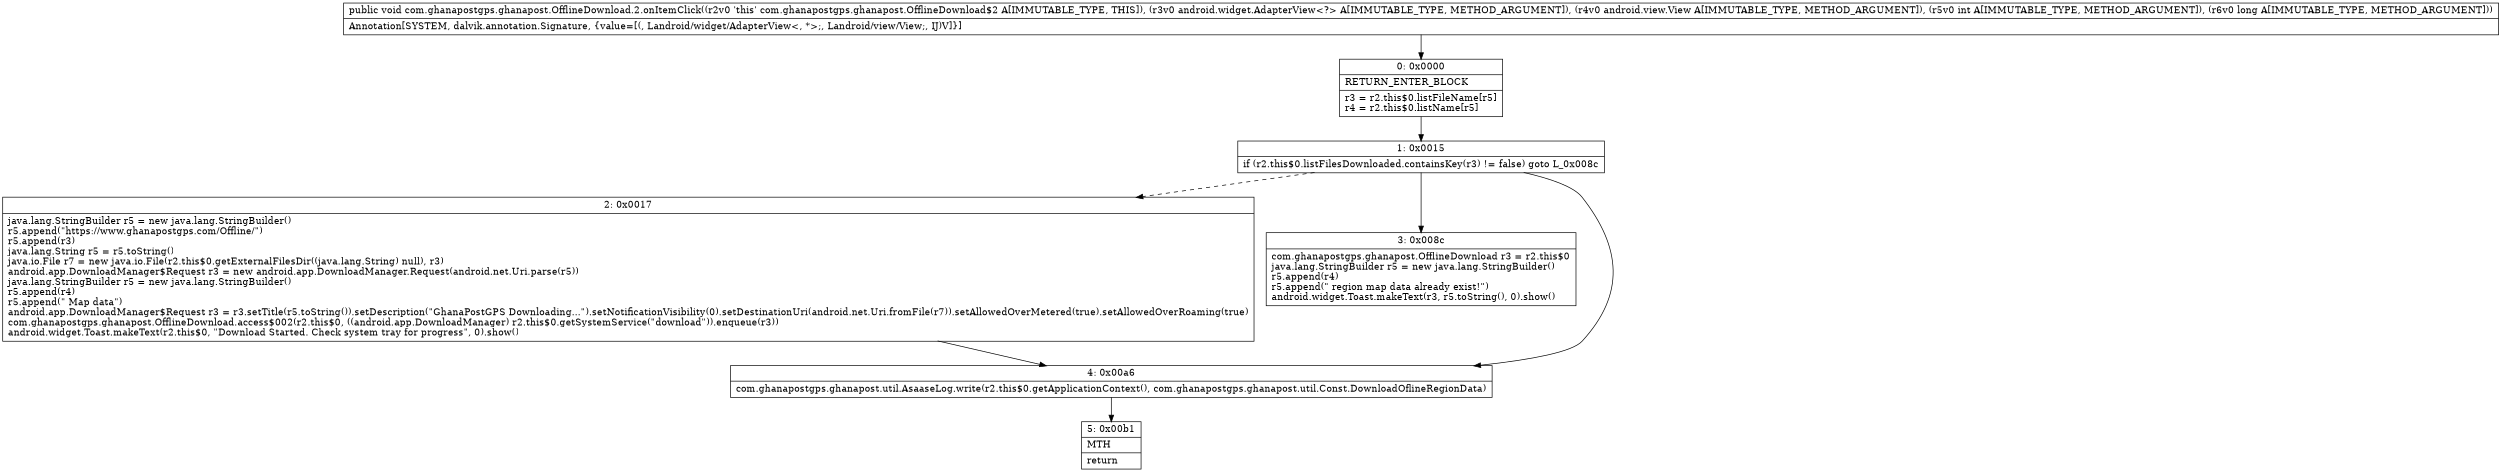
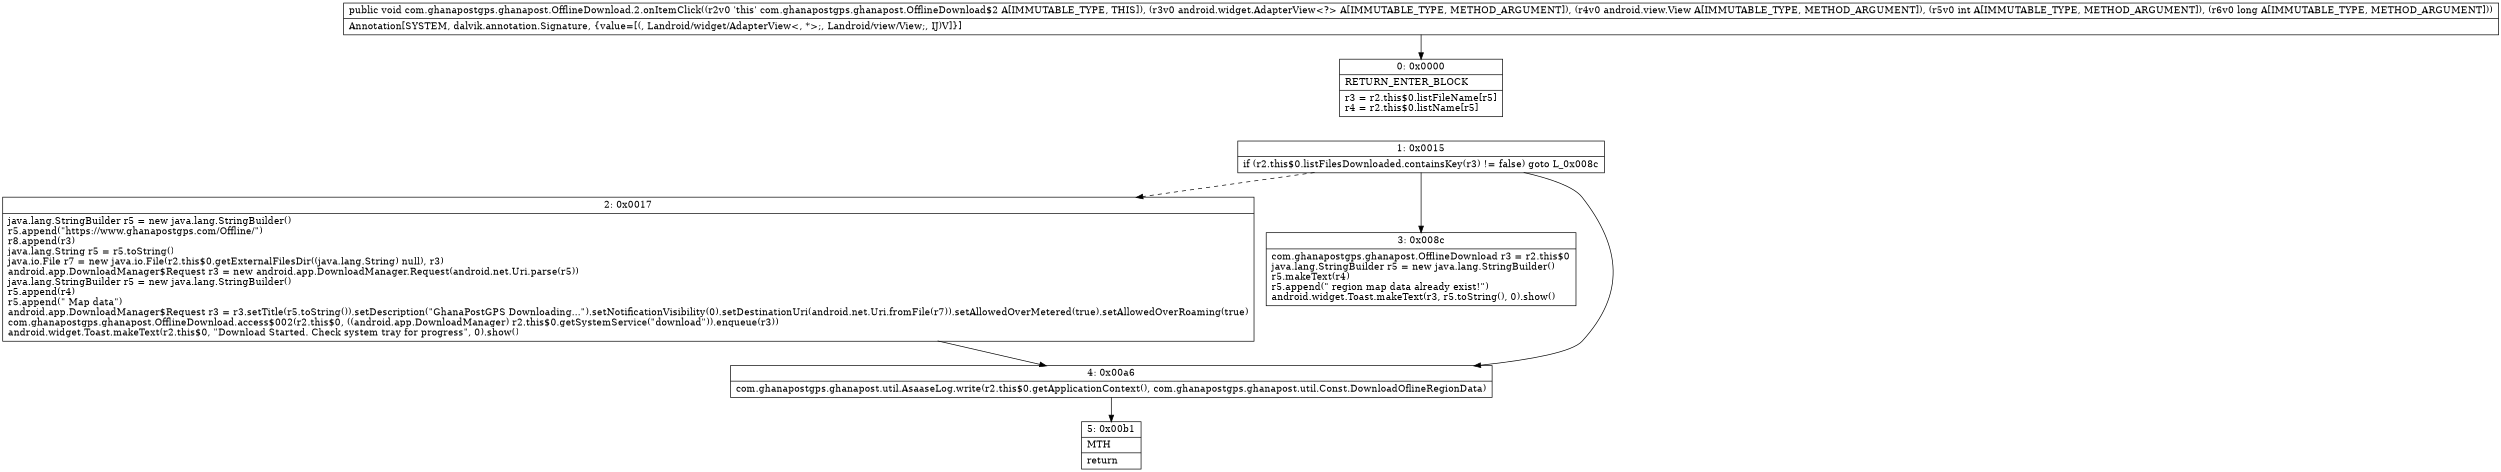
  digraph {
    node [shape=record]
    n1 [label="{0\:\ 0x0000|RETURN_ENTER_BLOCK\l|r3 = r2.this$0.listFileName[r5]\lr4 = r2.this$0.listName[r5]\l}"]
    n2 [label="{1\:\ 0x0015|if (r2.this$0.listFilesDownloaded.containsKey(r3) != false) goto L_0x008c\l}"]
-   n3 [label="{2\:\ 0x0017|java.lang.StringBuilder r5 = new java.lang.StringBuilder()\lr5.append(\"https:\/\/www.ghanapostgps.com\/Offline\/\")\lr5.append(r3)\ljava.lang.String r5 = r5.toString()\ljava.io.File r7 = new java.io.File(r2.this$0.getExternalFilesDir((java.lang.String) null), r3)\landroid.app.DownloadManager$Request r3 = new android.app.DownloadManager.Request(android.net.Uri.parse(r5))\ljava.lang.StringBuilder r5 = new java.lang.StringBuilder()\lr5.append(r4)\lr5.append(\" Map data\")\landroid.app.DownloadManager$Request r3 = r3.setTitle(r5.toString()).setDescription(\"GhanaPostGPS Downloading...\").setNotificationVisibility(0).setDestinationUri(android.net.Uri.fromFile(r7)).setAllowedOverMetered(true).setAllowedOverRoaming(true)\lcom.ghanapostgps.ghanapost.OfflineDownload.access$002(r2.this$0, ((android.app.DownloadManager) r2.this$0.getSystemService(\"download\")).enqueue(r3))\landroid.widget.Toast.makeText(r2.this$0, \"Download Started. Check system tray for progress\", 0).show()\l}"]
-   n4 [label="{3\:\ 0x008c|com.ghanapostgps.ghanapost.OfflineDownload r3 = r2.this$0\ljava.lang.StringBuilder r5 = new java.lang.StringBuilder()\lr5.append(r4)\lr5.append(\" region map data already exist!\")\landroid.widget.Toast.makeText(r3, r5.toString(), 0).show()\l}"]
+   n3 [label="{2\:\ 0x0017|java.lang.StringBuilder r5 = new java.lang.StringBuilder()\lr5.append(\"https:\/\/www.ghanapostgps.com\/Offline\/\")\lr8.append(r3)\ljava.lang.String r5 = r5.toString()\ljava.io.File r7 = new java.io.File(r2.this$0.getExternalFilesDir((java.lang.String) null), r3)\landroid.app.DownloadManager$Request r3 = new android.app.DownloadManager.Request(android.net.Uri.parse(r5))\ljava.lang.StringBuilder r5 = new java.lang.StringBuilder()\lr5.append(r4)\lr5.append(\" Map data\")\landroid.app.DownloadManager$Request r3 = r3.setTitle(r5.toString()).setDescription(\"GhanaPostGPS Downloading...\").setNotificationVisibility(0).setDestinationUri(android.net.Uri.fromFile(r7)).setAllowedOverMetered(true).setAllowedOverRoaming(true)\lcom.ghanapostgps.ghanapost.OfflineDownload.access$002(r2.this$0, ((android.app.DownloadManager) r2.this$0.getSystemService(\"download\")).enqueue(r3))\landroid.widget.Toast.makeText(r2.this$0, \"Download Started. Check system tray for progress\", 0).show()\l}"]
+   n4 [label="{3\:\ 0x008c|com.ghanapostgps.ghanapost.OfflineDownload r3 = r2.this$0\ljava.lang.StringBuilder r5 = new java.lang.StringBuilder()\lr5.makeText(r4)\lr5.append(\" region map data already exist!\")\landroid.widget.Toast.makeText(r3, r5.toString(), 0).show()\l}"]
    n5 [label="{4\:\ 0x00a6|com.ghanapostgps.ghanapost.util.AsaaseLog.write(r2.this$0.getApplicationContext(), com.ghanapostgps.ghanapost.util.Const.DownloadOflineRegionData)\l}"]
    n6 [label="{5\:\ 0x00b1|MTH\l|return\l}"]
    n7 [label="{public void com.ghanapostgps.ghanapost.OfflineDownload.2.onItemClick((r2v0 'this' com.ghanapostgps.ghanapost.OfflineDownload$2 A[IMMUTABLE_TYPE, THIS]), (r3v0 android.widget.AdapterView\<?\> A[IMMUTABLE_TYPE, METHOD_ARGUMENT]), (r4v0 android.view.View A[IMMUTABLE_TYPE, METHOD_ARGUMENT]), (r5v0 int A[IMMUTABLE_TYPE, METHOD_ARGUMENT]), (r6v0 long A[IMMUTABLE_TYPE, METHOD_ARGUMENT]))  | Annotation[SYSTEM, dalvik.annotation.Signature, \{value=[(, Landroid\/widget\/AdapterView\<, *\>;, Landroid\/view\/View;, IJ)V]\}]\l}"]
-   n1 -> n2
    n2 -> n3 [style=dashed]
    n2 -> n4
    n2 -> n5
    n3 -> n5
    n5 -> n6
    n7 -> n1
  }
